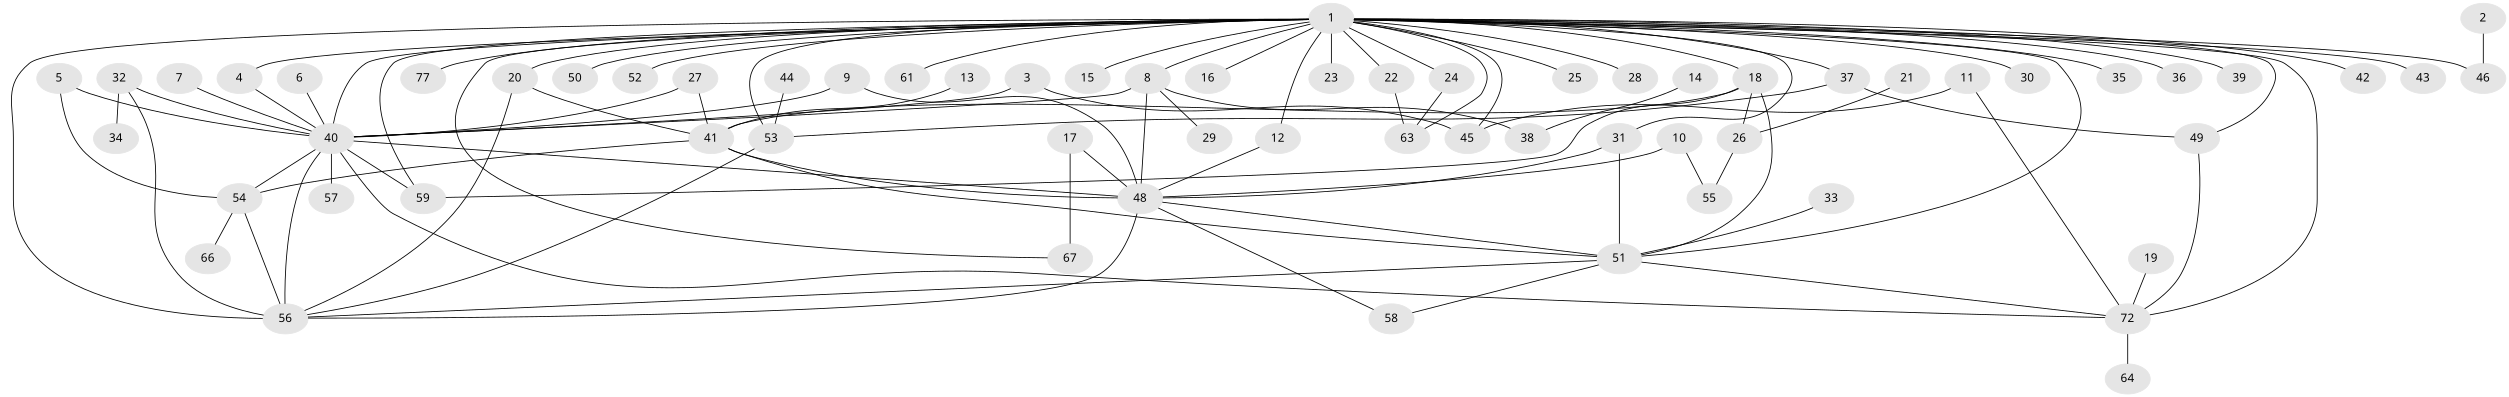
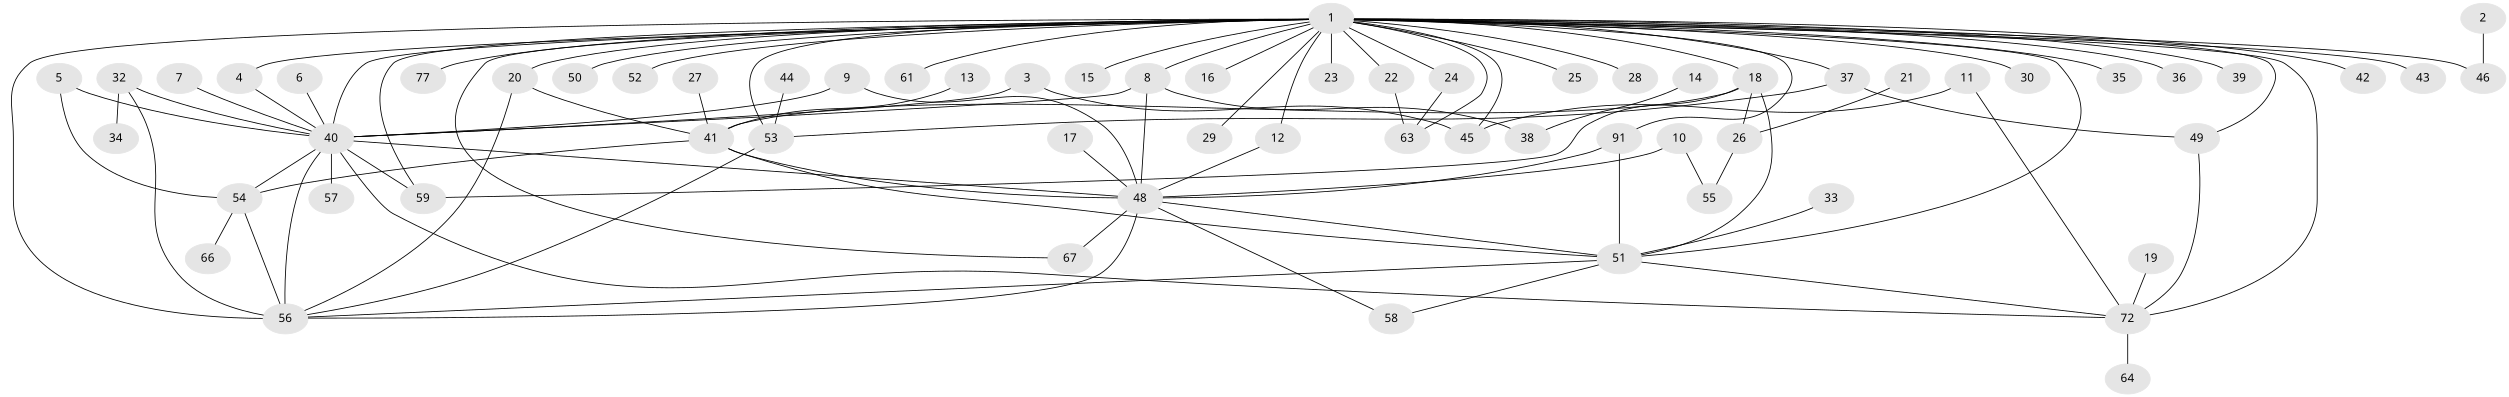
  graph {
    fontname="Noto Sans"
    node [color=gray90 fontname="Noto Sans" style=filled]
    edge [fontname="Noto Sans" weight=1.0]
    1
    4
    8
    12
    15
    16
    18
    20
    22
    23
    24
    25
    28
    29
    30
-   31
+   31 [label=91]
    35
    36
    37
    39
    40
    42
    43
    45
    46
    n26 [label=77]
    49
    50
    51
    52
    53
    56
    59
    n34 [label=67]
    61
    n36 [label=72]
    63
    38
    48
    41
    26
    54
    57
    58
    64
    2
    3
    5
    n49 [label=66]
    6
    7
    9
    10
    55
    11
    13
    14
    17
    19
    21
    27
    32
    34
    33
    44
    1 -- 4
    1 -- 8
    1 -- 12
    1 -- 15
    1 -- 16 [weight=2.0]
    1 -- 18 [weight=2.0]
    1 -- 20
    1 -- 22
    1 -- 23
    1 -- 24
    1 -- 25
    1 -- 28
-   8 -- 29 [weight=2.0]
+   1 -- 29 [weight=2.0]
    1 -- 30
    1 -- 31
    1 -- 35
    1 -- 36
    1 -- 37 [weight=2.0]
    1 -- 39
    1 -- 40 [weight=2.0]
    1 -- 42
    1 -- 43
    1 -- 45
    1 -- 46
    1 -- n26
    1 -- 49
    1 -- 50
    1 -- 51
    1 -- 52
    1 -- 53 [weight=2.0]
    1 -- 56 [weight=2.0]
    1 -- 59
    1 -- n34
    1 -- 61
    1 -- n36
    1 -- 63
    4 -- 40
    8 -- 40
    8 -- 38
    8 -- 48
    12 -- 48
    18 -- 51
    18 -- 59
    18 -- 41
    18 -- 26
    20 -- 56
    20 -- 41
    22 -- 63
    24 -- 63
    31 -- 51
    31 -- 48
    37 -- 49
    37 -- 53
    40 -- 56
    40 -- 59
    40 -- n36
    40 -- 48
    40 -- 54
    40 -- 57
    49 -- n36
    51 -- 56
    51 -- n36
    51 -- 58
    53 -- 56
    n36 -- 64
    48 -- 51
    48 -- 56
-   17 -- n34
+   48 -- n34
    48 -- 58
    41 -- 51
    41 -- 48
    41 -- 54
    26 -- 55
    54 -- 56
    54 -- n49
    2 -- 46
    3 -- 40
    3 -- 45
    5 -- 40
    5 -- 54
    6 -- 40
    7 -- 40
    9 -- 40
    9 -- 48
    10 -- 48
    10 -- 55
    11 -- 45
    11 -- n36
    13 -- 41
    14 -- 38
    17 -- 48
    19 -- n36
    21 -- 26
-   27 -- 40
    27 -- 41
    32 -- 40
    32 -- 56
    32 -- 34
    33 -- 51
    44 -- 53
  }
